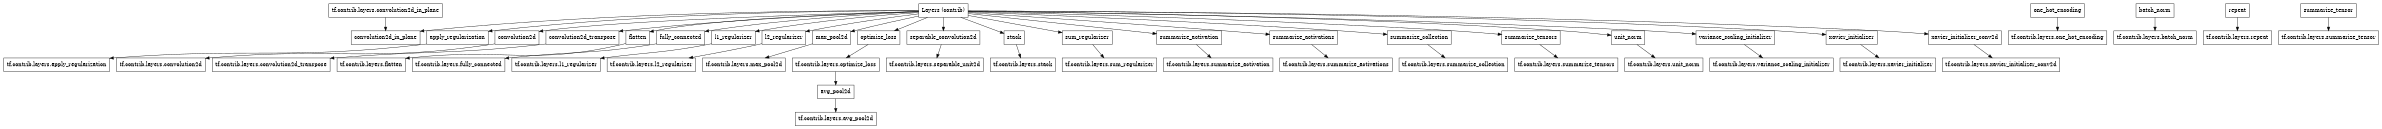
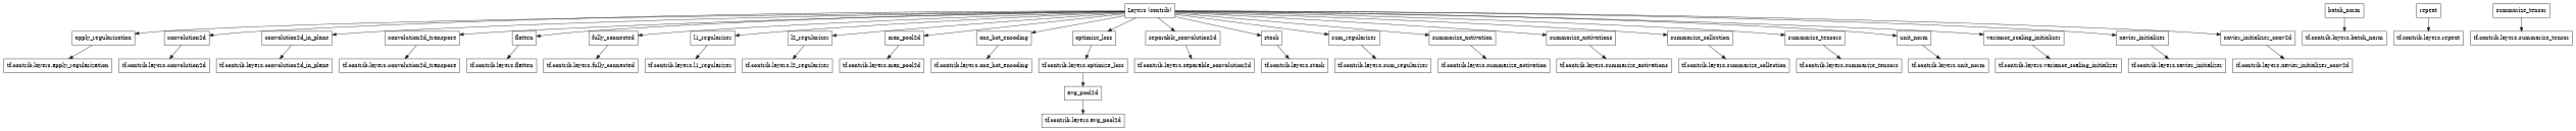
  digraph {
    rankdir=TB
    node [shape=box]
    "Layers (contrib)"
    apply_regularization
    convolution2d
    convolution2d_in_plane
    convolution2d_transpose
    flatten
    fully_connected
    l1_regularizer
    l2_regularizer
    max_pool2d
    one_hot_encoding
    optimize_loss
    separable_convolution2d
    stack
    sum_regularizer
    summarize_activation
    summarize_activations
    summarize_collection
    summarize_tensors
    unit_norm
    variance_scaling_initializer
    xavier_initializer
    xavier_initializer_conv2d
    "tf.contrib.layers.apply_regularization"
    avg_pool2d
    "tf.contrib.layers.avg_pool2d"
    batch_norm
    "tf.contrib.layers.batch_norm"
    "tf.contrib.layers.convolution2d"
    "tf.contrib.layers.convolution2d_in_plane"
    "tf.contrib.layers.convolution2d_transpose"
    "tf.contrib.layers.flatten"
    "tf.contrib.layers.fully_connected"
    "tf.contrib.layers.l1_regularizer"
    "tf.contrib.layers.l2_regularizer"
    "tf.contrib.layers.max_pool2d"
    "tf.contrib.layers.one_hot_encoding"
    "tf.contrib.layers.optimize_loss"
    repeat
    "tf.contrib.layers.repeat"
-   "tf.contrib.layers.separable_convolution2d" [label="tf.contrib.layers.separable_unit2d"]
+   "tf.contrib.layers.separable_convolution2d"
    "tf.contrib.layers.stack"
    "tf.contrib.layers.sum_regularizer"
    "tf.contrib.layers.summarize_activation"
    "tf.contrib.layers.summarize_activations"
    "tf.contrib.layers.summarize_collection"
    summarize_tensor
    "tf.contrib.layers.summarize_tensor"
    "tf.contrib.layers.summarize_tensors"
    "tf.contrib.layers.unit_norm"
    "tf.contrib.layers.variance_scaling_initializer"
    "tf.contrib.layers.xavier_initializer"
    "tf.contrib.layers.xavier_initializer_conv2d"
    "Layers (contrib)" -> apply_regularization
    "Layers (contrib)" -> convolution2d
    "Layers (contrib)" -> convolution2d_in_plane
    "Layers (contrib)" -> convolution2d_transpose
    "Layers (contrib)" -> flatten
    "Layers (contrib)" -> fully_connected
    "Layers (contrib)" -> l1_regularizer
    "Layers (contrib)" -> l2_regularizer
    "Layers (contrib)" -> max_pool2d
+   "Layers (contrib)" -> one_hot_encoding
    "Layers (contrib)" -> optimize_loss
    "Layers (contrib)" -> separable_convolution2d
    "Layers (contrib)" -> stack
    "Layers (contrib)" -> sum_regularizer
    "Layers (contrib)" -> summarize_activation
    "Layers (contrib)" -> summarize_activations
    "Layers (contrib)" -> summarize_collection
    "Layers (contrib)" -> summarize_tensors
    "Layers (contrib)" -> unit_norm
    "Layers (contrib)" -> variance_scaling_initializer
    "Layers (contrib)" -> xavier_initializer
    "Layers (contrib)" -> xavier_initializer_conv2d
    apply_regularization -> "tf.contrib.layers.apply_regularization"
    convolution2d -> "tf.contrib.layers.convolution2d"
-   "tf.contrib.layers.convolution2d_in_plane" -> convolution2d_in_plane
+   convolution2d_in_plane -> "tf.contrib.layers.convolution2d_in_plane"
    convolution2d_transpose -> "tf.contrib.layers.convolution2d_transpose"
    flatten -> "tf.contrib.layers.flatten"
    fully_connected -> "tf.contrib.layers.fully_connected"
    l1_regularizer -> "tf.contrib.layers.l1_regularizer"
    l2_regularizer -> "tf.contrib.layers.l2_regularizer"
    max_pool2d -> "tf.contrib.layers.max_pool2d"
    one_hot_encoding -> "tf.contrib.layers.one_hot_encoding"
    optimize_loss -> "tf.contrib.layers.optimize_loss"
    separable_convolution2d -> "tf.contrib.layers.separable_convolution2d"
    stack -> "tf.contrib.layers.stack"
    sum_regularizer -> "tf.contrib.layers.sum_regularizer"
    summarize_activation -> "tf.contrib.layers.summarize_activation"
    summarize_activations -> "tf.contrib.layers.summarize_activations"
    summarize_collection -> "tf.contrib.layers.summarize_collection"
    summarize_tensors -> "tf.contrib.layers.summarize_tensors"
    unit_norm -> "tf.contrib.layers.unit_norm"
    variance_scaling_initializer -> "tf.contrib.layers.variance_scaling_initializer"
    xavier_initializer -> "tf.contrib.layers.xavier_initializer"
    xavier_initializer_conv2d -> "tf.contrib.layers.xavier_initializer_conv2d"
    avg_pool2d -> "tf.contrib.layers.avg_pool2d"
    batch_norm -> "tf.contrib.layers.batch_norm"
    "tf.contrib.layers.optimize_loss" -> avg_pool2d
    repeat -> "tf.contrib.layers.repeat"
    summarize_tensor -> "tf.contrib.layers.summarize_tensor"
  }
